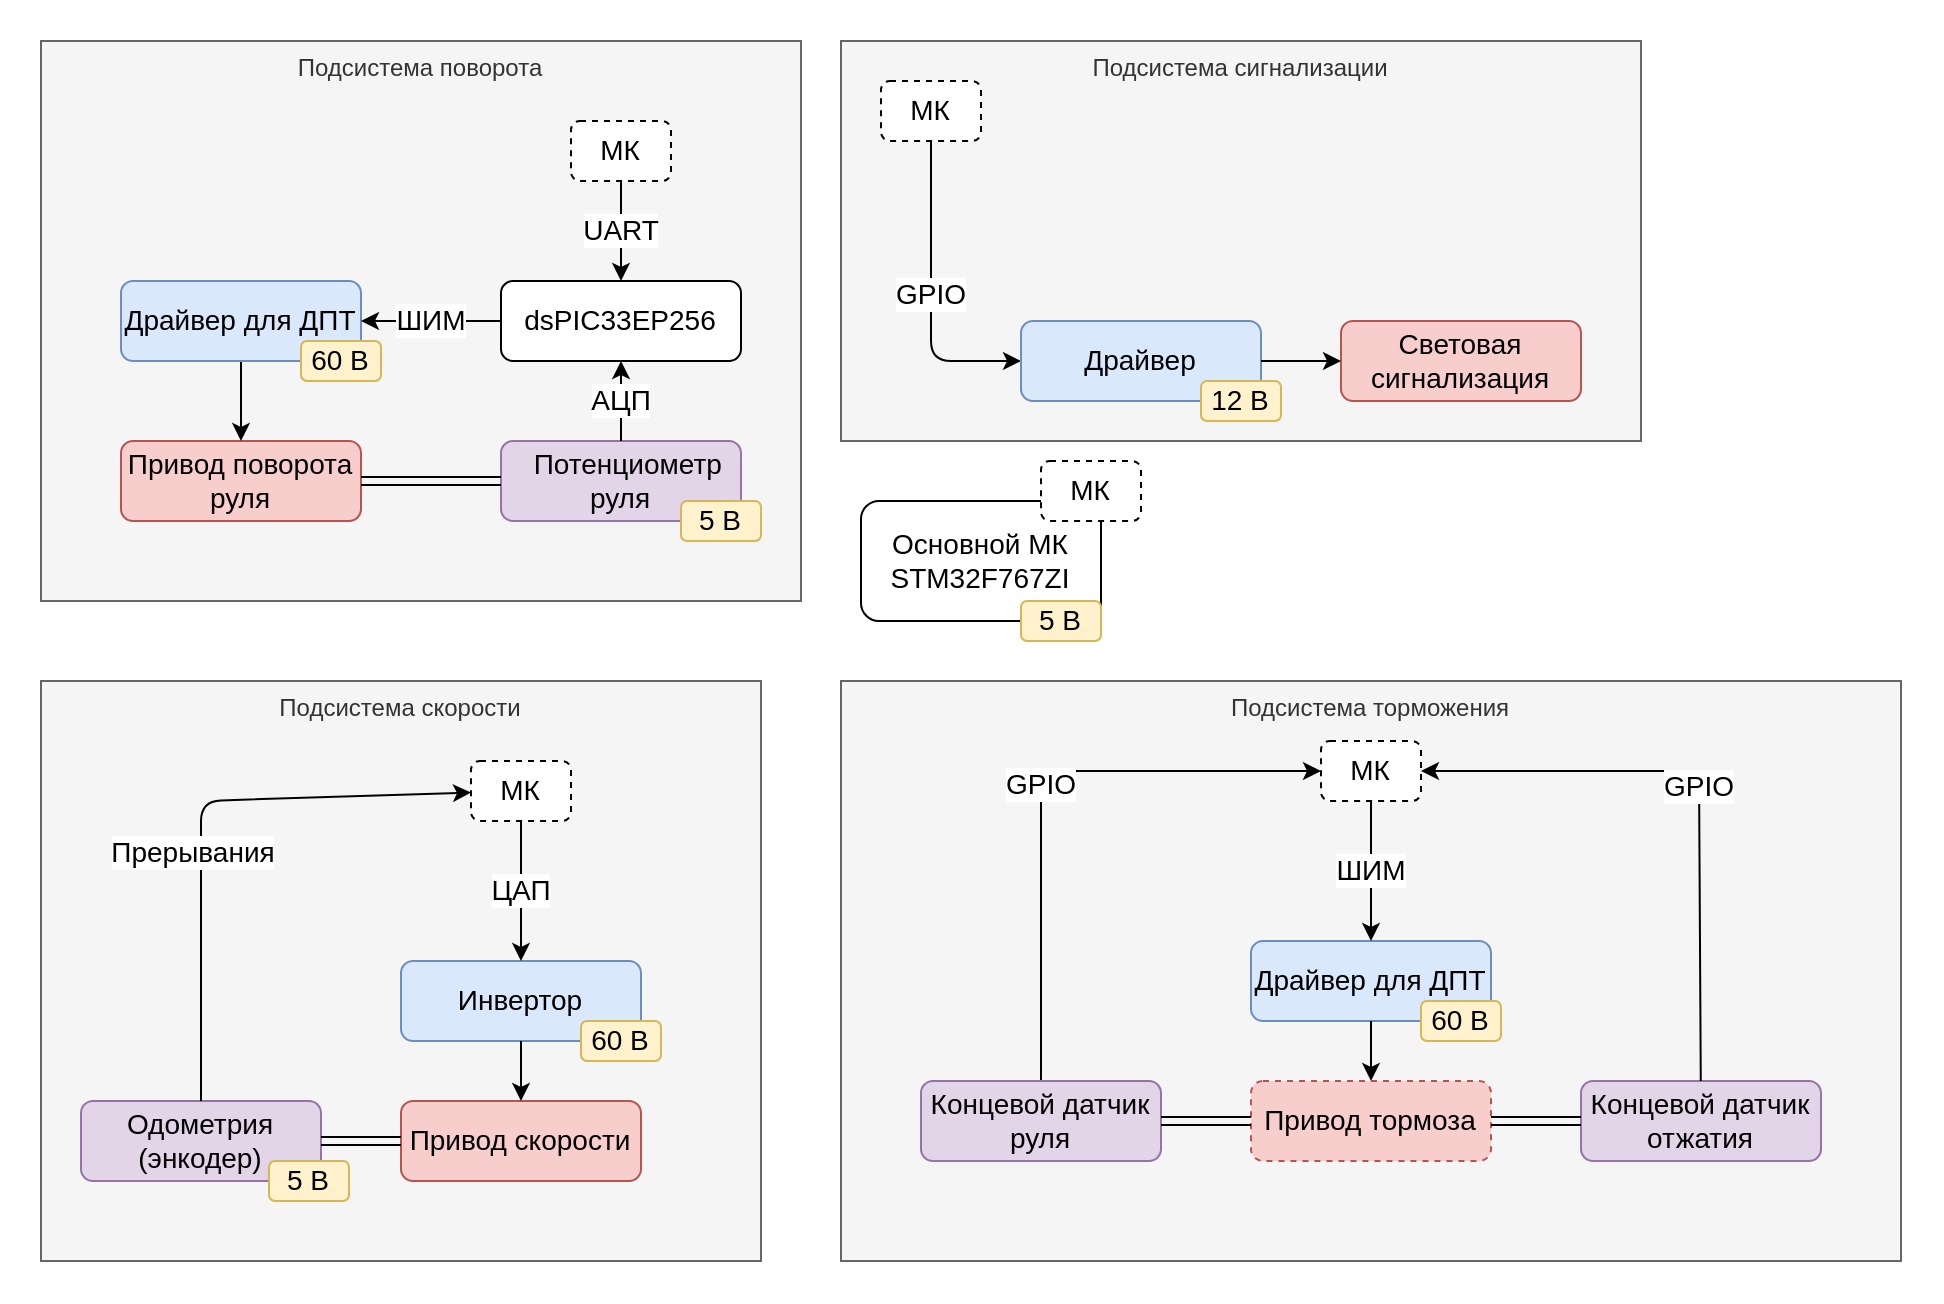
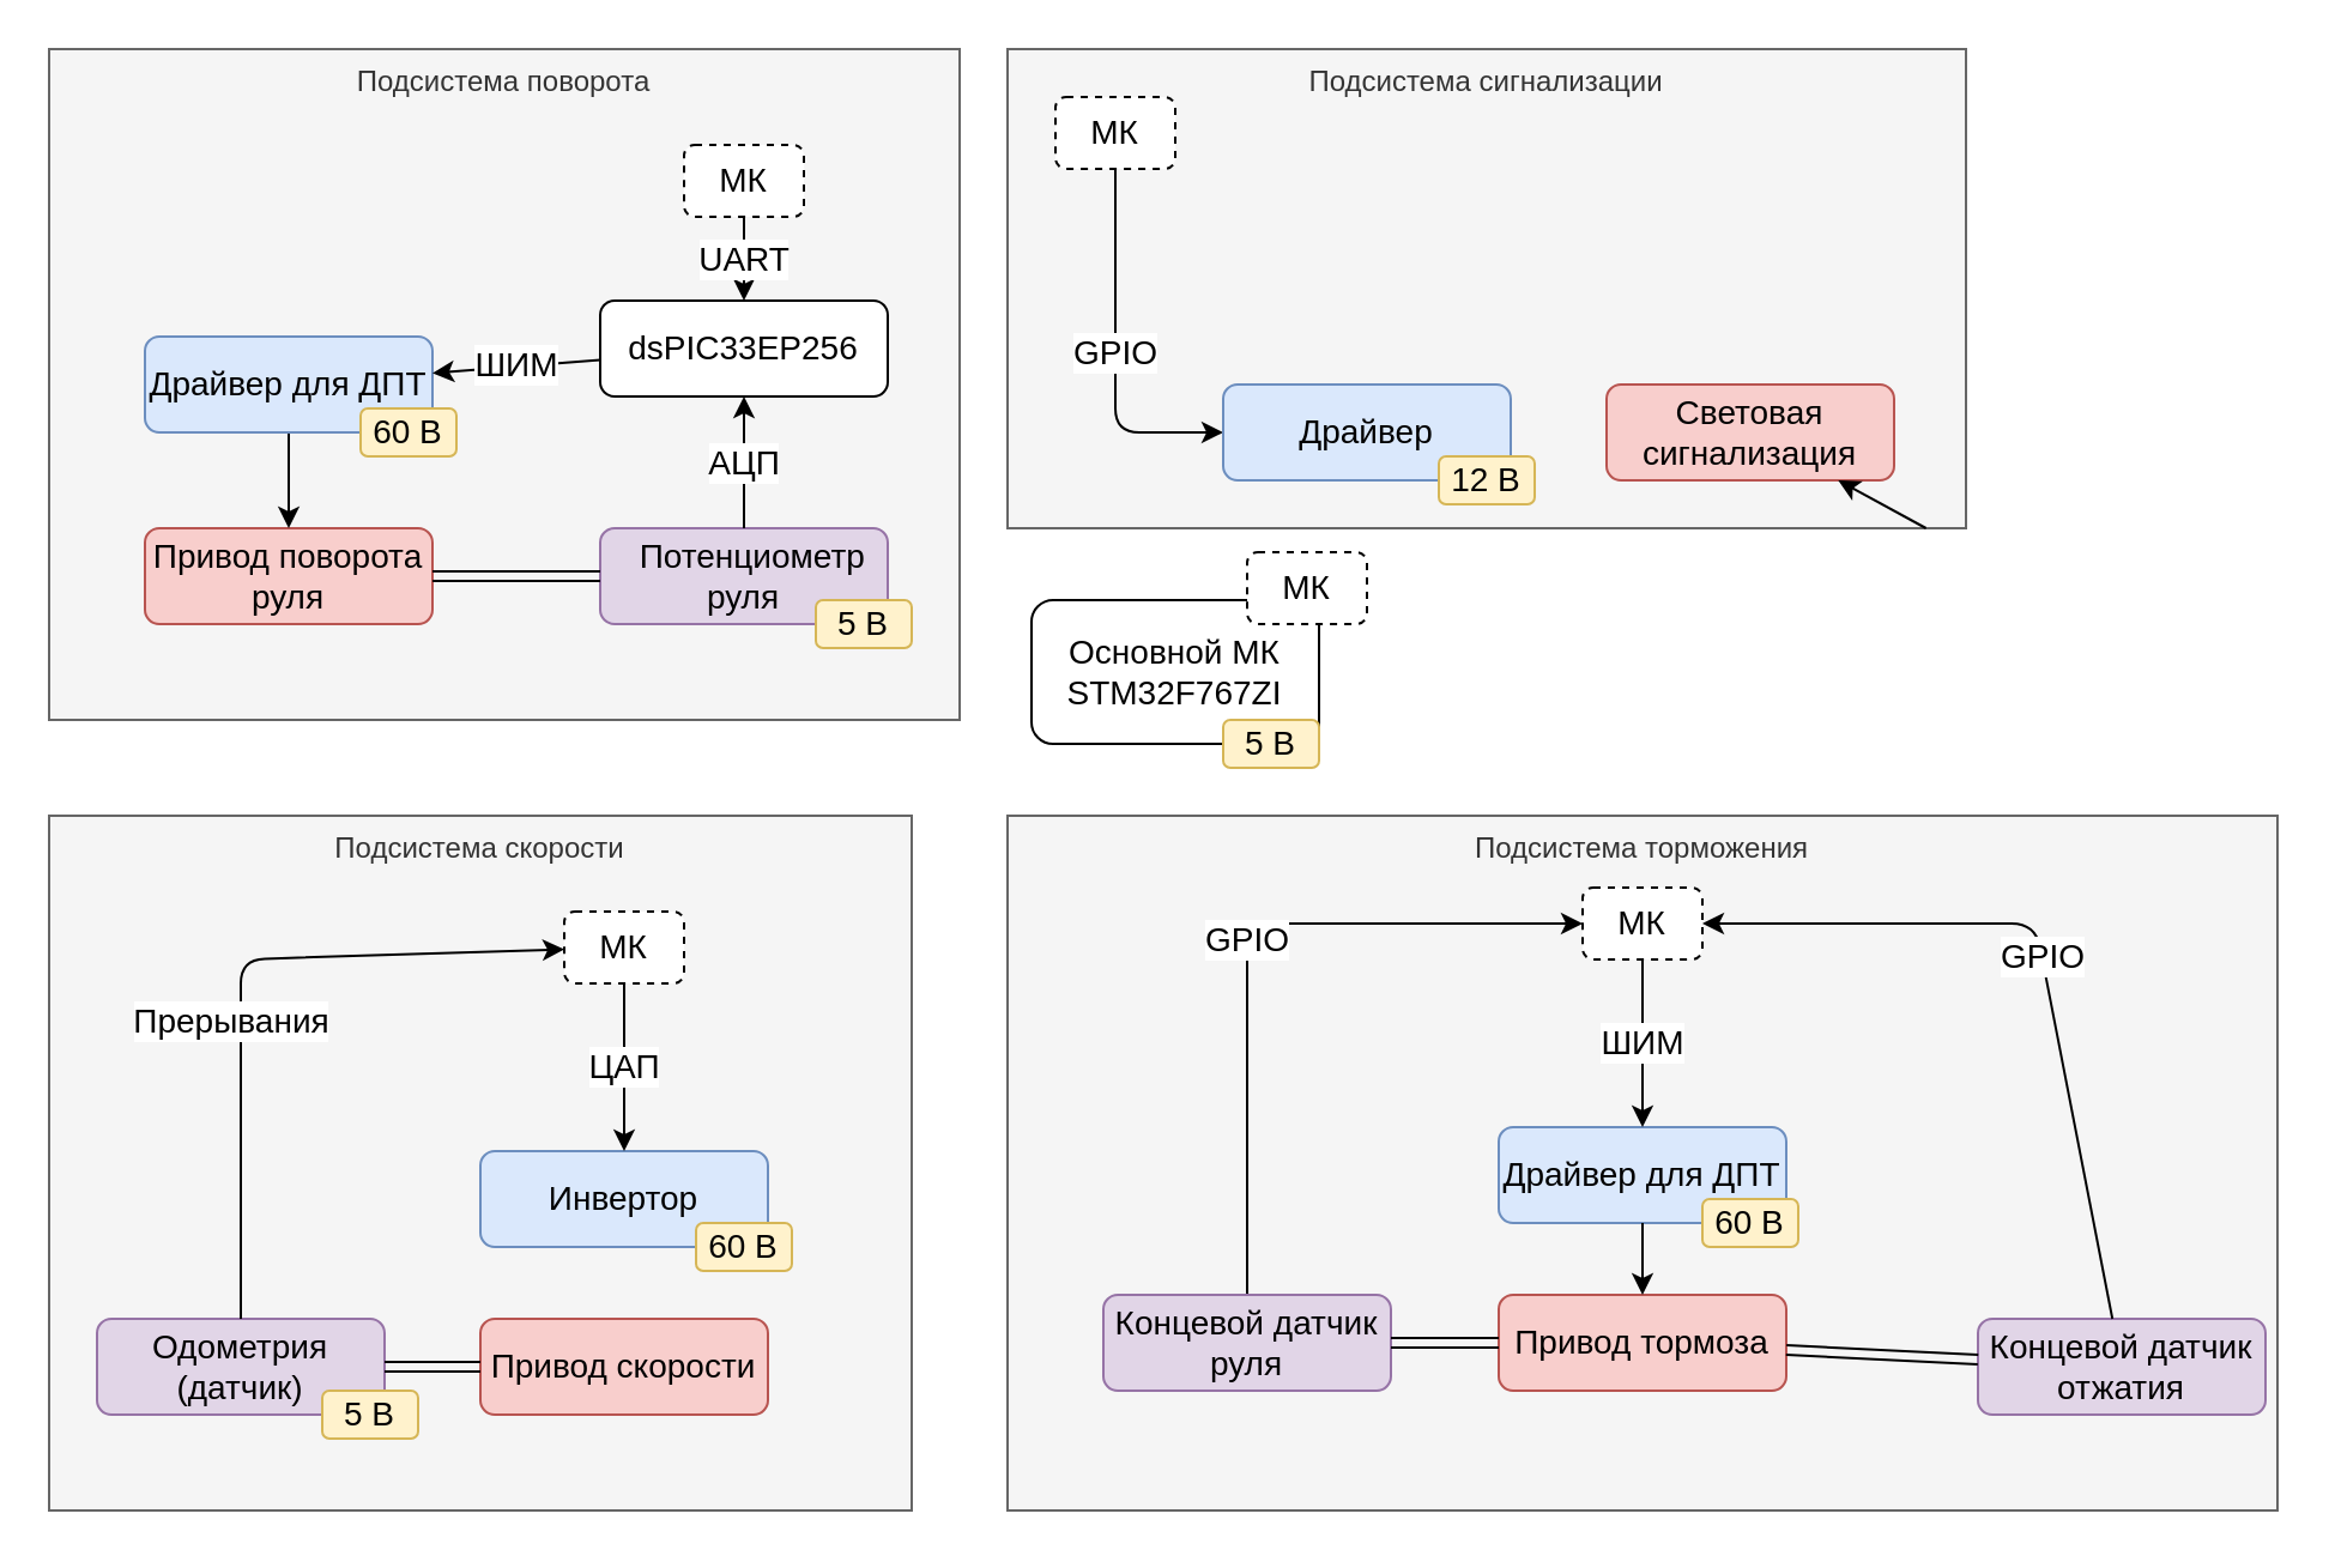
  <mxCell id="0" />
  <mxCell id="1" parent="0" />
  <mxCell id="2" value="Подсистема сигнализации" style="rounded=0;whiteSpace=wrap;html=1;fontFamily=Helvetica;fillColor=#f5f5f5;verticalAlign=top;strokeColor=#666666;fontColor=#333333;" vertex="1" parent="1"><mxGeometry x="420" y="20" width="400" height="200" as="geometry" /></mxCell>
  <mxCell id="3" value="Подсистема поворота" style="rounded=0;whiteSpace=wrap;html=1;fontFamily=Helvetica;fillColor=#f5f5f5;verticalAlign=top;strokeColor=#666666;fontColor=#333333;" vertex="1" parent="1"><mxGeometry x="20" y="20" width="380" height="280" as="geometry" /></mxCell>
  <mxCell id="4" value="Подсистема торможения" style="rounded=0;whiteSpace=wrap;html=1;fontFamily=Helvetica;fillColor=#f5f5f5;verticalAlign=top;strokeColor=#666666;fontColor=#333333;" vertex="1" parent="1"><mxGeometry x="420" y="340" width="530" height="290" as="geometry" /></mxCell>
  <mxCell id="5" value="Основной МК&lt;br&gt;STM32F767ZI" style="rounded=1;whiteSpace=wrap;html=1;fontSize=14;" vertex="1" parent="1"><mxGeometry x="430" y="250" width="120" height="60" as="geometry" /></mxCell>
- <mxCell id="6" value="dsPIC33EP256" style="rounded=1;whiteSpace=wrap;html=1;fontSize=14;" vertex="1" parent="1"><mxGeometry x="250" width="120" height="40" as="geometry" y="140" /></mxCell>
+ <mxCell id="6" value="dsPIC33EP256" style="rounded=1;whiteSpace=wrap;html=1;fontSize=14;" vertex="1" parent="1"><mxGeometry x="250" y="125" width="120" height="40" as="geometry" /></mxCell>
  <mxCell id="7" value="Привод поворота руля" style="rounded=1;whiteSpace=wrap;html=1;fontSize=14;fillColor=#f8cecc;strokeColor=#b85450;" vertex="1" parent="1"><mxGeometry x="60" y="220" width="120" height="40" as="geometry" /></mxCell>
  <mxCell id="8" value="" style="endArrow=classic;startArrow=none;html=1;fontSize=14;startFill=0;" edge="1" parent="1" source="11" target="7"><mxGeometry width="50" height="50" relative="1" as="geometry"><mxPoint x="497.143" y="150" as="sourcePoint" /><mxPoint x="582.857" y="50" as="targetPoint" /></mxGeometry></mxCell>
  <mxCell id="9" value="UART" style="endArrow=classic;startArrow=none;html=1;fontSize=14;startFill=0;" edge="1" parent="1" source="39" target="6"><mxGeometry width="50" height="50" relative="1" as="geometry"><mxPoint x="470" y="570" as="sourcePoint" /><mxPoint x="120" y="490" as="targetPoint" /></mxGeometry></mxCell>
  <mxCell id="10" value="GPIO" style="endArrow=none;startArrow=classic;html=1;fontSize=14;endFill=0;" edge="1" parent="1" source="43" target="42"><mxGeometry width="50" height="50" relative="1" as="geometry"><mxPoint x="106.667" y="460" as="sourcePoint" /><mxPoint x="213.333" y="380" as="targetPoint" /><Array as="points"><mxPoint x="465" y="180" /></Array></mxGeometry></mxCell>
  <mxCell id="11" value="Драйвер для ДПТ" style="rounded=1;whiteSpace=wrap;html=1;fontSize=14;fillColor=#dae8fc;strokeColor=#6c8ebf;" vertex="1" parent="1"><mxGeometry x="60" width="120" height="40" as="geometry" y="140" /></mxCell>
  <mxCell id="12" value="ШИМ" style="endArrow=classic;startArrow=none;html=1;fontSize=14;startFill=0;" edge="1" parent="1" source="6" target="11"><mxGeometry width="50" height="50" relative="1" as="geometry"><mxPoint x="150" y="230" as="sourcePoint" /><mxPoint x="90" y="190" as="targetPoint" /></mxGeometry></mxCell>
  <mxCell id="13" value="&amp;nbsp; Потенциометр &lt;br&gt;руля" style="rounded=1;whiteSpace=wrap;html=1;fontSize=14;fillColor=#e1d5e7;strokeColor=#9673a6;" vertex="1" parent="1"><mxGeometry x="250" y="220" width="120" height="40" as="geometry" /></mxCell>
  <mxCell id="14" value="АЦП" style="endArrow=none;startArrow=classic;html=1;fontSize=14;endFill=0;" edge="1" parent="1" source="6" target="13"><mxGeometry width="50" height="50" relative="1" as="geometry"><mxPoint x="260" y="250" as="sourcePoint" /><mxPoint x="220" y="250" as="targetPoint" /></mxGeometry></mxCell>
  <mxCell id="15" value="60 В" style="rounded=1;whiteSpace=wrap;html=1;fontSize=14;fillColor=#fff2cc;strokeColor=#d6b656;fontStyle=0" vertex="1" parent="1"><mxGeometry x="150" y="170" width="40" height="20" as="geometry" /></mxCell>
  <mxCell id="16" value="5 В" style="rounded=1;whiteSpace=wrap;html=1;fontSize=14;fillColor=#fff2cc;strokeColor=#d6b656;fontStyle=0" vertex="1" parent="1"><mxGeometry x="510" y="300" width="40" height="20" as="geometry" /></mxCell>
  <mxCell id="17" value="5 В" style="rounded=1;whiteSpace=wrap;html=1;fontSize=14;fillColor=#fff2cc;strokeColor=#d6b656;fontStyle=0" vertex="1" parent="1"><mxGeometry x="340" y="250" width="40" height="20" as="geometry" /></mxCell>
  <mxCell id="18" value="МК" style="rounded=1;whiteSpace=wrap;html=1;fontSize=14;dashed=1;" vertex="1" parent="1"><mxGeometry x="660" y="370" width="50" height="30" as="geometry" /></mxCell>
- <mxCell id="19" value="Привод тормоза" style="rounded=1;whiteSpace=wrap;html=1;fontSize=14;fillColor=#f8cecc;strokeColor=#b85450;dashed=1;" vertex="1" parent="1"><mxGeometry x="625" y="540" width="120" height="40" as="geometry" /></mxCell>
+ <mxCell id="19" value="Привод тормоза" style="rounded=1;whiteSpace=wrap;html=1;fontSize=14;fillColor=#f8cecc;strokeColor=#b85450;" vertex="1" parent="1"><mxGeometry x="625" y="540" width="120" height="40" as="geometry" /></mxCell>
  <mxCell id="20" value="Драйвер для ДПТ" style="rounded=1;whiteSpace=wrap;html=1;fontSize=14;fillColor=#dae8fc;strokeColor=#6c8ebf;" vertex="1" parent="1"><mxGeometry x="625" y="470" width="120" height="40" as="geometry" /></mxCell>
  <mxCell id="21" value="ШИМ" style="endArrow=none;startArrow=classic;html=1;fontSize=14;endFill=0;" edge="1" parent="1" source="20" target="18"><mxGeometry width="50" height="50" relative="1" as="geometry"><mxPoint x="582" y="520" as="sourcePoint" /><mxPoint x="480" y="453.077" as="targetPoint" /><Array as="points" /></mxGeometry></mxCell>
  <mxCell id="22" value="" style="endArrow=none;startArrow=classic;html=1;fontSize=14;startFill=1;endFill=0;" edge="1" parent="1" source="19" target="20"><mxGeometry width="50" height="50" relative="1" as="geometry"><mxPoint x="334" y="520" as="sourcePoint" /><mxPoint x="406" y="460" as="targetPoint" /></mxGeometry></mxCell>
  <mxCell id="23" value="GPIO" style="endArrow=classic;startArrow=none;html=1;fontSize=14;startFill=0;" edge="1" parent="1" source="25" target="18"><mxGeometry width="50" height="50" relative="1" as="geometry"><mxPoint x="820" y="510" as="sourcePoint" /><mxPoint x="480" y="445" as="targetPoint" /><Array as="points"><mxPoint x="520" y="385" /></Array></mxGeometry></mxCell>
- <mxCell id="24" value="Концевой датчик отжатия" style="rounded=1;whiteSpace=wrap;html=1;fontSize=14;fillColor=#e1d5e7;strokeColor=#9673a6;" vertex="1" parent="1"><mxGeometry x="790" y="540" width="120" height="40" as="geometry" /></mxCell>
+ <mxCell id="24" value="Концевой датчик отжатия" style="rounded=1;whiteSpace=wrap;html=1;fontSize=14;fillColor=#e1d5e7;strokeColor=#9673a6;" vertex="1" parent="1"><mxGeometry x="825" y="550" width="120" height="40" as="geometry" /></mxCell>
  <mxCell id="25" value="Концевой датчик руля" style="rounded=1;whiteSpace=wrap;html=1;fontSize=14;fillColor=#e1d5e7;strokeColor=#9673a6;" vertex="1" parent="1"><mxGeometry x="460" y="540" width="120" height="40" as="geometry" /></mxCell>
  <mxCell id="26" value="GPIO" style="endArrow=classic;startArrow=none;html=1;fontSize=14;startFill=0;" edge="1" parent="1" source="24" target="18"><mxGeometry width="50" height="50" relative="1" as="geometry"><mxPoint x="896.667" y="540" as="sourcePoint" /><mxPoint x="480" y="429.88" as="targetPoint" /><Array as="points"><mxPoint x="849" y="385" /></Array></mxGeometry></mxCell>
  <mxCell id="27" value="60 В" style="rounded=1;whiteSpace=wrap;html=1;fontSize=14;fillColor=#fff2cc;strokeColor=#d6b656;fontStyle=0" vertex="1" parent="1"><mxGeometry x="710" y="500" width="40" height="20" as="geometry" /></mxCell>
  <mxCell id="28" value="" style="shape=link;html=1;fontFamily=Helvetica;" edge="1" parent="1" source="19" target="24"><mxGeometry width="100" relative="1" as="geometry"><mxPoint x="590" y="570" as="sourcePoint" /><mxPoint x="635" y="570" as="targetPoint" /></mxGeometry></mxCell>
  <mxCell id="29" value="Подсистема скорости" style="rounded=0;whiteSpace=wrap;html=1;fontFamily=Helvetica;fillColor=#f5f5f5;verticalAlign=top;strokeColor=#666666;fontColor=#333333;" vertex="1" parent="1"><mxGeometry x="20" y="340" width="360" height="290" as="geometry" /></mxCell>
  <mxCell id="30" value="Привод скорости" style="rounded=1;whiteSpace=wrap;html=1;fontSize=14;fillColor=#f8cecc;strokeColor=#b85450;" vertex="1" parent="1"><mxGeometry x="200" y="550" width="120" height="40" as="geometry" /></mxCell>
- <mxCell id="31" value="Одометрия&lt;br&gt;(энкодер)" style="rounded=1;whiteSpace=wrap;html=1;fontSize=14;fillColor=#e1d5e7;strokeColor=#9673a6;" vertex="1" parent="1"><mxGeometry x="40" y="550" width="120" height="40" as="geometry" /></mxCell>
+ <mxCell id="31" value="Одометрия&lt;br&gt;(датчик)" style="rounded=1;whiteSpace=wrap;html=1;fontSize=14;fillColor=#e1d5e7;strokeColor=#9673a6;" vertex="1" parent="1"><mxGeometry x="40" y="550" width="120" height="40" as="geometry" /></mxCell>
  <mxCell id="32" value="Прерывания" style="endArrow=none;startArrow=classic;html=1;fontSize=14;endFill=0;" edge="1" parent="1" source="38" target="31"><mxGeometry x="0.132" y="-4" width="50" height="50" relative="1" as="geometry"><mxPoint x="200" y="390" as="sourcePoint" /><mxPoint x="410" y="330" as="targetPoint" /><mxPoint as="offset" /><Array as="points"><mxPoint x="100" y="400" /></Array></mxGeometry></mxCell>
  <mxCell id="33" value="Инвертор" style="rounded=1;whiteSpace=wrap;html=1;fontSize=14;fillColor=#dae8fc;strokeColor=#6c8ebf;" vertex="1" parent="1"><mxGeometry x="200" y="480" width="120" height="40" as="geometry" /></mxCell>
  <mxCell id="34" value="ЦАП" style="endArrow=none;startArrow=classic;html=1;fontSize=14;endFill=0;" edge="1" parent="1" source="33" target="38"><mxGeometry width="50" height="50" relative="1" as="geometry"><mxPoint x="410" y="400" as="sourcePoint" /><mxPoint x="260" y="420" as="targetPoint" /></mxGeometry></mxCell>
- <mxCell id="35" value="" style="endArrow=none;startArrow=classic;html=1;fontSize=14;endFill=0;" edge="1" parent="1" source="30" target="33"><mxGeometry width="50" height="50" relative="1" as="geometry"><mxPoint x="355.556" y="470" as="sourcePoint" /><mxPoint x="294.444" y="420" as="targetPoint" /></mxGeometry></mxCell>
  <mxCell id="36" value="60 В" style="rounded=1;whiteSpace=wrap;html=1;fontSize=14;fillColor=#fff2cc;strokeColor=#d6b656;fontStyle=0" vertex="1" parent="1"><mxGeometry x="290" y="510" width="40" height="20" as="geometry" /></mxCell>
  <mxCell id="37" value="5 В" style="rounded=1;whiteSpace=wrap;html=1;fontSize=14;fillColor=#fff2cc;strokeColor=#d6b656;fontStyle=0" vertex="1" parent="1"><mxGeometry x="134" y="580" width="40" height="20" as="geometry" /></mxCell>
  <mxCell id="38" value="МК" style="rounded=1;whiteSpace=wrap;html=1;fontSize=14;dashed=1;" vertex="1" parent="1"><mxGeometry x="235" y="380" width="50" height="30" as="geometry" /></mxCell>
  <mxCell id="39" value="МК" style="rounded=1;whiteSpace=wrap;html=1;fontSize=14;dashed=1;" vertex="1" parent="1"><mxGeometry x="285" y="60" width="50" height="30" as="geometry" /></mxCell>
  <mxCell id="40" value="" style="shape=link;html=1;fontFamily=Helvetica;" edge="1" parent="1" source="31" target="30"><mxGeometry width="100" relative="1" as="geometry"><mxPoint x="770" y="580" as="sourcePoint" /><mxPoint x="815" y="580" as="targetPoint" /></mxGeometry></mxCell>
  <mxCell id="41" value="" style="shape=link;html=1;fontFamily=Helvetica;" edge="1" parent="1" source="7" target="13"><mxGeometry width="100" relative="1" as="geometry"><mxPoint x="790" y="590" as="sourcePoint" /><mxPoint x="835" y="590" as="targetPoint" /></mxGeometry></mxCell>
  <mxCell id="42" value="МК" style="rounded=1;whiteSpace=wrap;html=1;fontSize=14;dashed=1;" vertex="1" parent="1"><mxGeometry x="440" y="40" width="50" height="30" as="geometry" /></mxCell>
  <mxCell id="43" value="Драйвер" style="rounded=1;whiteSpace=wrap;html=1;fontSize=14;fillColor=#dae8fc;strokeColor=#6c8ebf;fontStyle=0" vertex="1" parent="1"><mxGeometry x="510" y="160" width="120" height="40" as="geometry" /></mxCell>
  <mxCell id="44" value="Световая сигнализация" style="rounded=1;whiteSpace=wrap;html=1;fontSize=14;fillColor=#f8cecc;strokeColor=#b85450;" vertex="1" parent="1"><mxGeometry x="670" y="160" width="120" height="40" as="geometry" /></mxCell>
- <mxCell id="45" value="" style="endArrow=none;startArrow=classic;html=1;fontSize=14;endFill=0;" edge="1" parent="1" source="44" target="43"><mxGeometry width="50" height="50" relative="1" as="geometry"><mxPoint x="580" y="130" as="sourcePoint" /><mxPoint x="580" y="170" as="targetPoint" /></mxGeometry></mxCell>
+ <mxCell id="45" value="" style="endArrow=none;startArrow=classic;html=1;fontSize=14;endFill=0;" edge="1" parent="1" source="44" target="2"><mxGeometry width="50" height="50" relative="1" as="geometry"><mxPoint x="580" y="130" as="sourcePoint" /><mxPoint x="580" y="170" as="targetPoint" /></mxGeometry></mxCell>
  <mxCell id="46" value="12 В" style="rounded=1;whiteSpace=wrap;html=1;fontSize=14;fillColor=#fff2cc;strokeColor=#d6b656;fontStyle=0;" vertex="1" parent="1"><mxGeometry x="600" y="190" width="40" height="20" as="geometry" /></mxCell>
  <mxCell id="47" value="МК" style="rounded=1;whiteSpace=wrap;html=1;fontSize=14;dashed=1;" vertex="1" parent="1"><mxGeometry x="520" y="230" width="50" height="30" as="geometry" /></mxCell>
  <mxCell id="48" value="" style="shape=link;html=1;fontFamily=Helvetica;" edge="1" parent="1" source="25" target="19"><mxGeometry width="100" relative="1" as="geometry"><mxPoint x="755" y="570" as="sourcePoint" /><mxPoint x="800" y="570" as="targetPoint" /></mxGeometry></mxCell>
